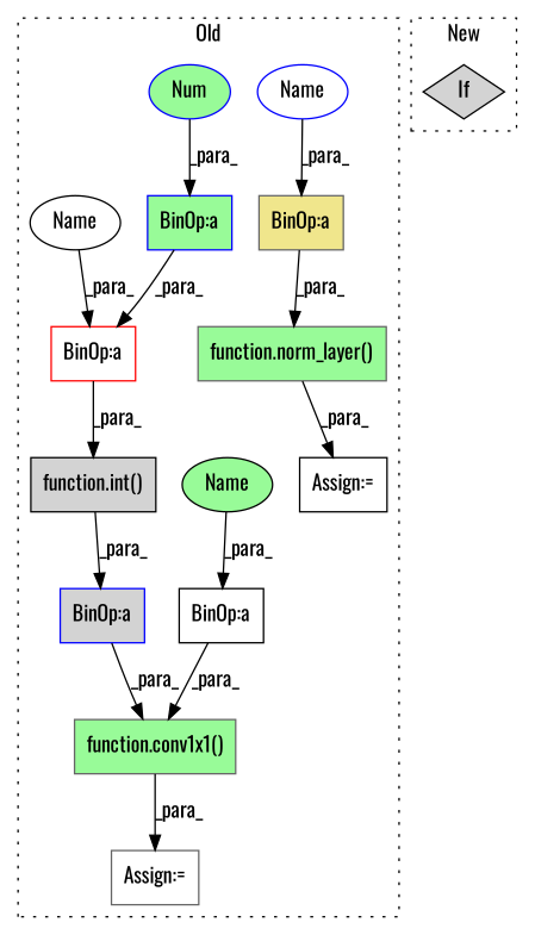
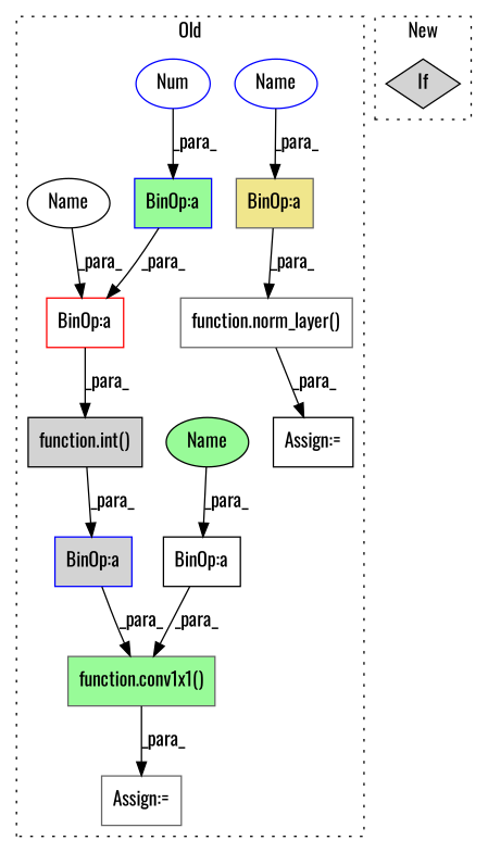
  digraph {
    fontname=Oswald
    node [a=82 color=black fillcolor=white fontname=Oswald l=3 shape=box style=filled]
    edge [fontname=Oswald]
-   n1 [a=75 color=gray40 fillcolor=palegreen l="11,1" label="function.norm_layer()" s="3590,3624"]
+   n1 [a=75 color=gray40 l="11,1" label="function.norm_layer()" s="3590,3624"]
    n2 [color=gray40 fillcolor=khaki label="BinOp:a" s=3607]
    n3 [label="BinOp:a" s=3552]
    n4 [color=red label="BinOp:a" s=3045]
    n5 [color=blue fillcolor=lightgrey label="BinOp:a" s=3067]
    n6 [color=blue fillcolor=palegreen label="BinOp:a" s=3059]
-   n7 [a=76 color=blue fillcolor=palegreen label=Num s=3062 shape=ellipse]
+   n7 [a=76 color=blue label=Num s=3062 shape=ellipse]
    n8 [a=75 color=gray40 fillcolor=palegreen l="8,1" label="function.conv1x1()" s="3531,3569"]
    n9 [a=75 fillcolor=lightgrey l="4,1" label="function.int()" s="3035,3066"]
    n10 [a=68 label="Assign:=" s=3587]
    n11 [a=68 color=gray40 label="Assign:=" s=3528]
    n12 [a=87 color=blue l=6 label=Name s=3601 shape=ellipse]
    n13 [a=87 fillcolor=palegreen l=6 label=Name s=3546 shape=ellipse]
    n14 [a=87 l=6 label=Name s=3039 shape=ellipse]
    n15 [a=96 fillcolor=lightgrey l="3,14" label=If s="847,862" shape=diamond]
    subgraph cluster_1 {
      label=Old
      style=dotted
      n1
      n2
      n3
      n4
      n5
      n6
      n7
      n8
      n9
      n10
      n11
      n12
      n13
      n14
    }
    subgraph cluster_2 {
      label=New
      style=dotted
      n15
    }
    n1 -> n10 [label=_para_]
    n2 -> n1 [label=_para_]
    n3 -> n8 [label=_para_]
    n4 -> n9 [label=_para_]
    n5 -> n8 [label=_para_]
    n6 -> n4 [label=_para_]
    n7 -> n6 [label=_para_]
    n8 -> n11 [label=_para_]
    n9 -> n5 [label=_para_]
    n12 -> n2 [label=_para_]
    n13 -> n3 [label=_para_]
    n14 -> n4 [label=_para_]
  }
